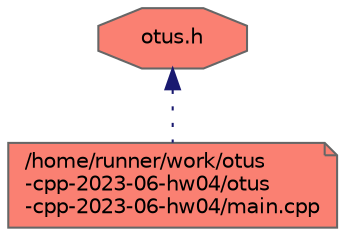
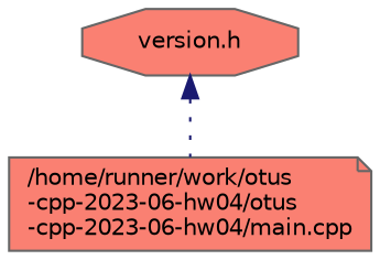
  digraph {
    node [color=gray40 fillcolor=salmon fontname=Helvetica fontsize=10 style=filled]
-   n1 [fontcolor=black height=0.2 label="otus.h" shape=octagon width=0.4]
+   n1 [fontcolor=black height=0.2 label="version.h" shape=octagon width=0.4]
    n2 [height=0.2 label="/home/runner/work/otus\l-cpp-2023-06-hw04/otus\l-cpp-2023-06-hw04/main.cpp" shape=note width=0.4]
    n1 -> n2 [color=midnightblue dir=back fontname=Helvetica fontsize=10 labelfontname=Helvetica labelfontsize=10 style=dotted]
  }
